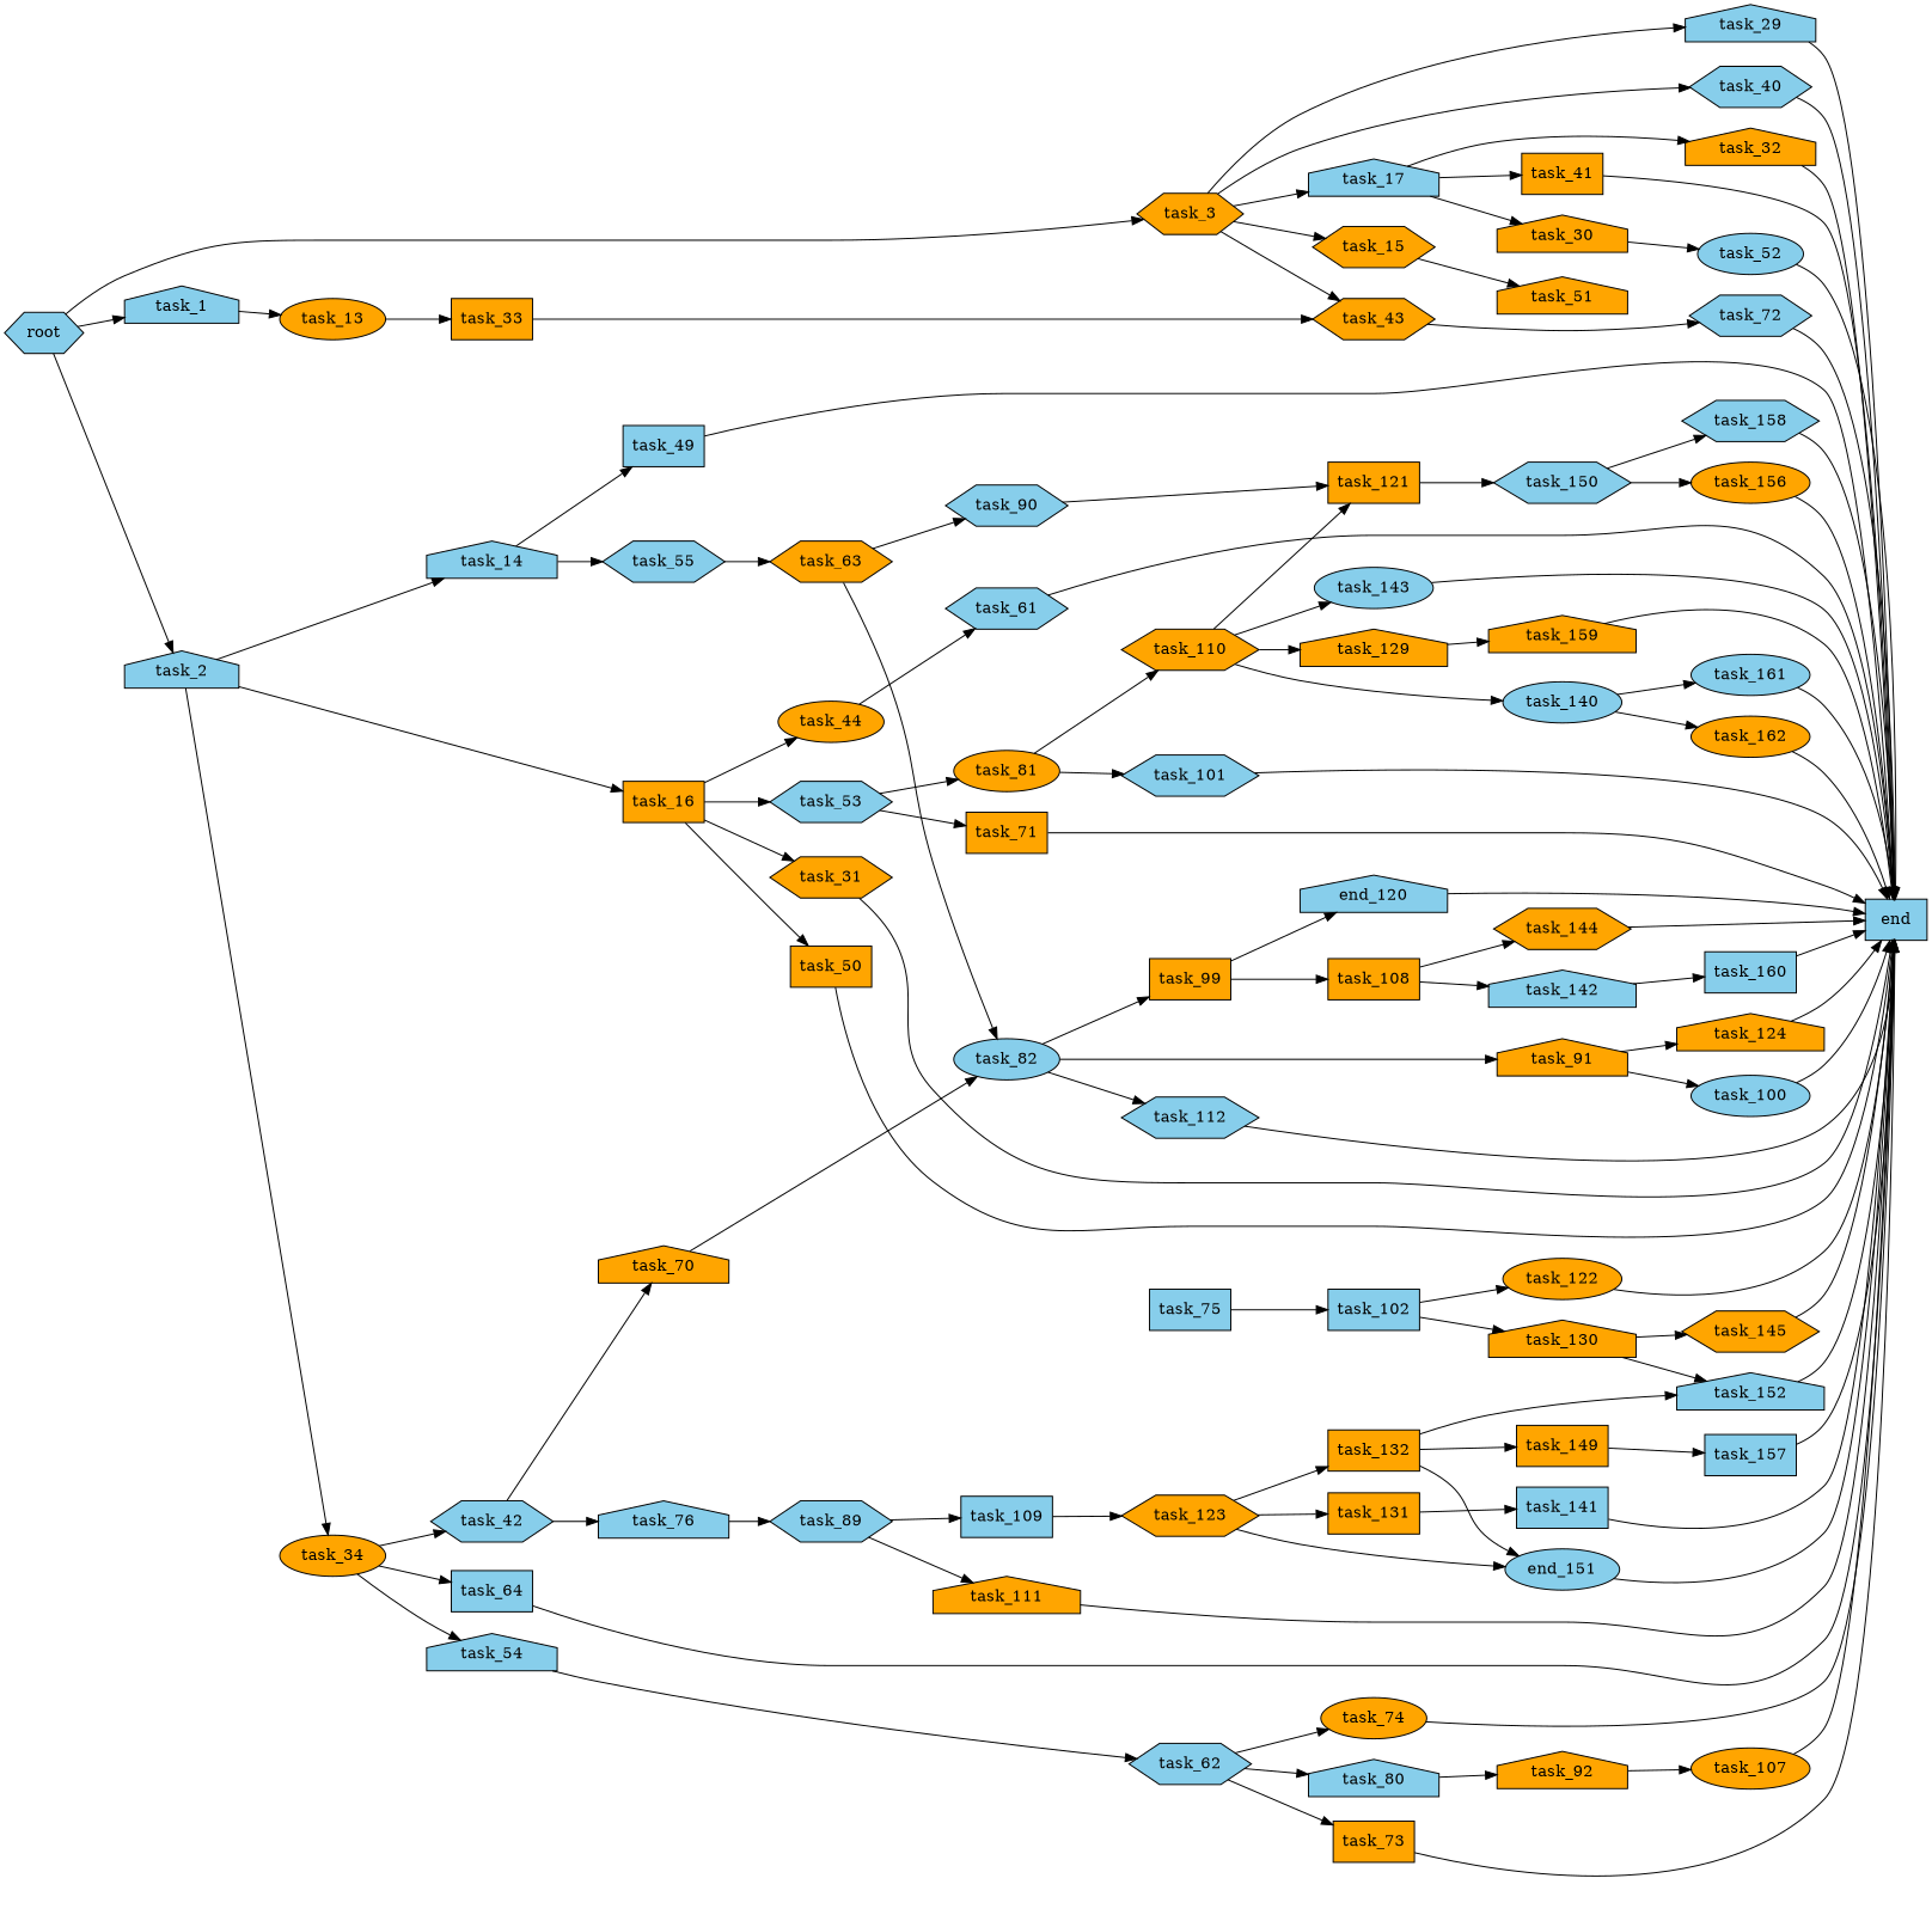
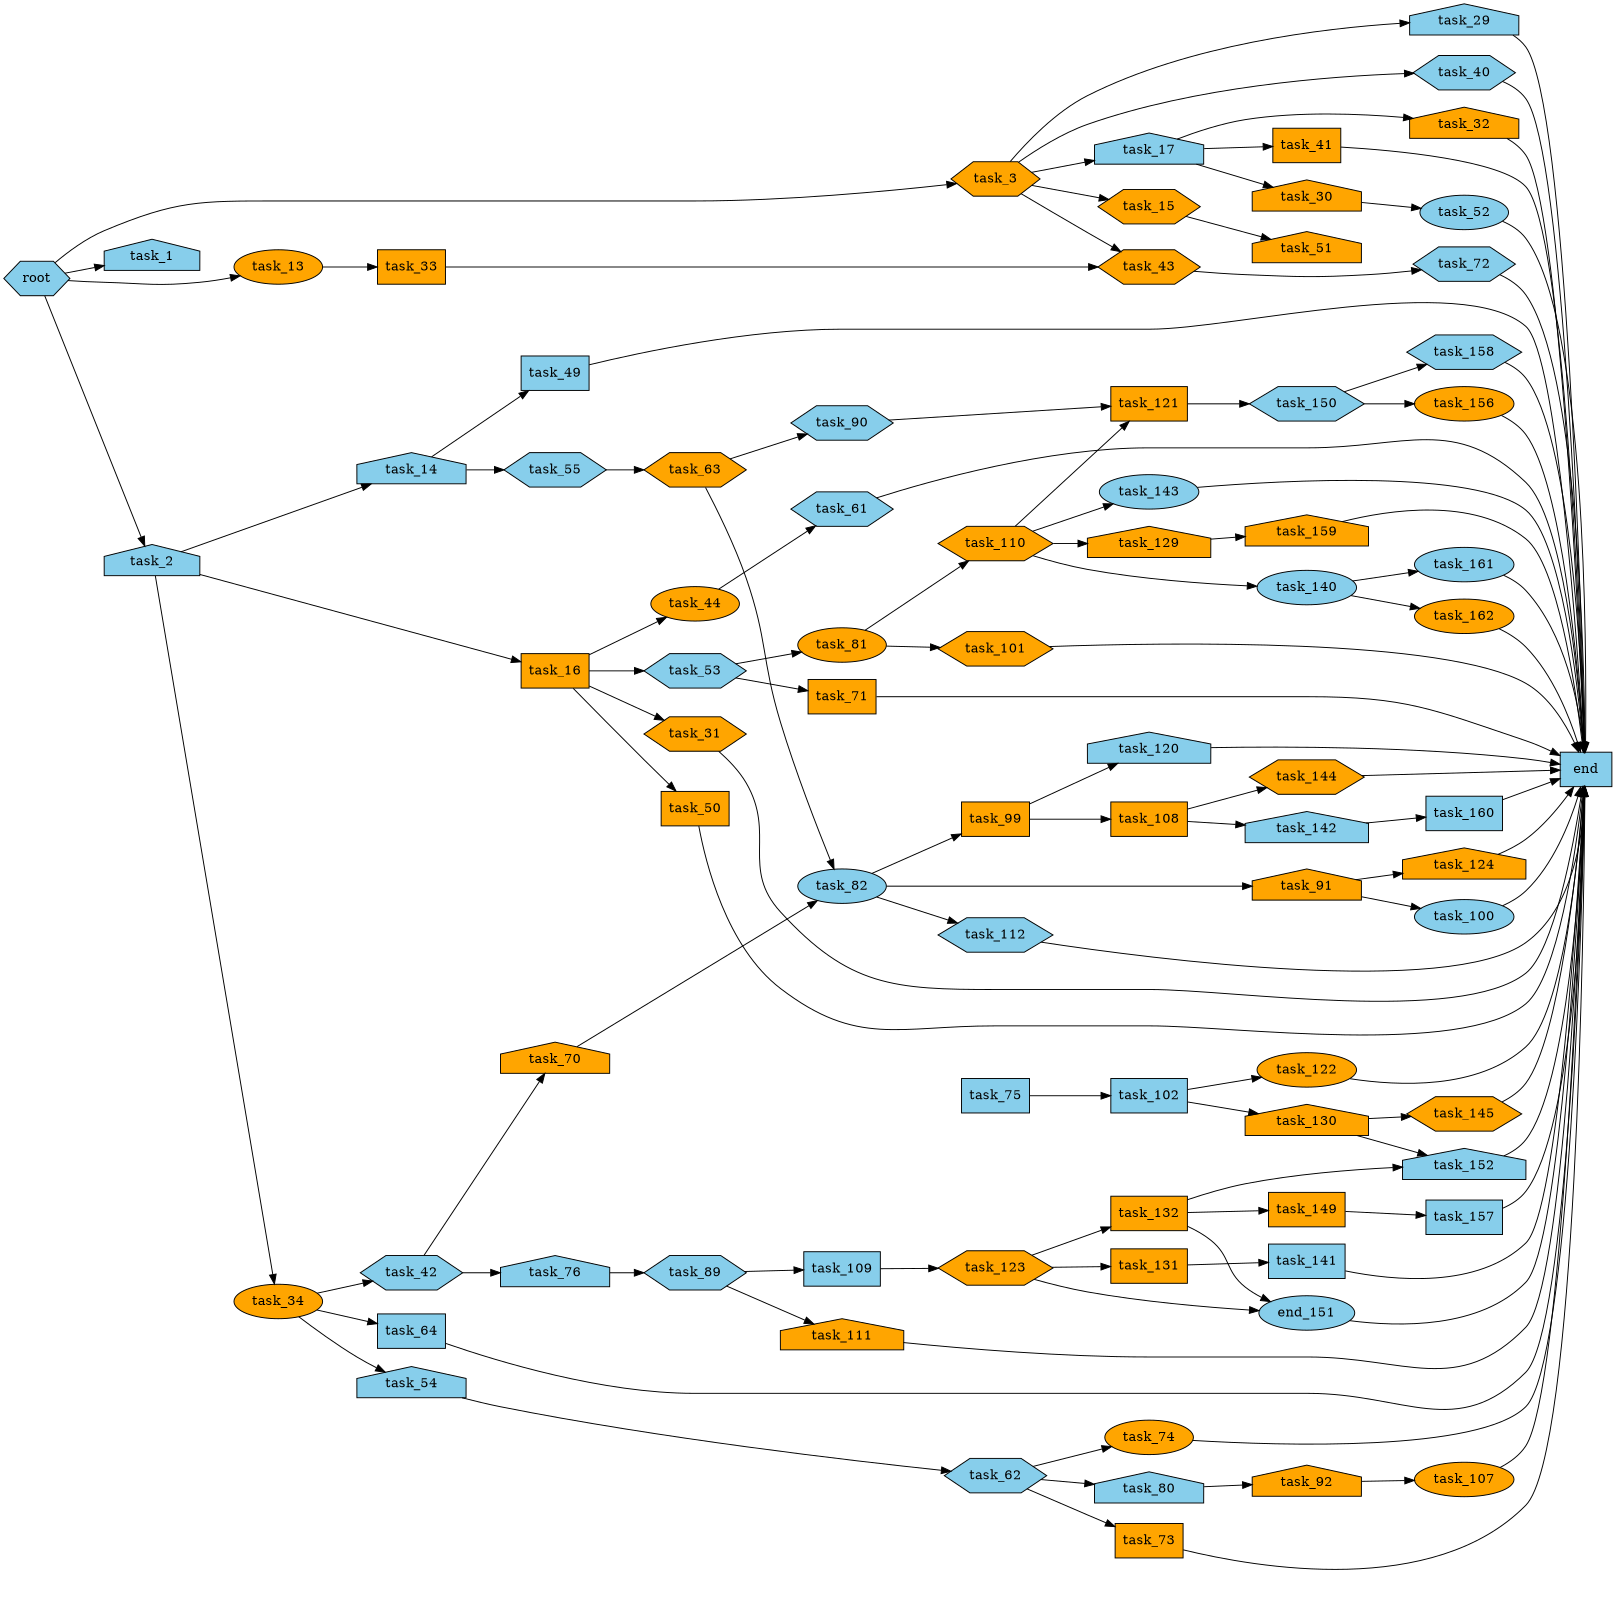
  digraph {
    rankdir=LR
    node [fillcolor=skyblue shape=hexagon style=filled]
    task_1 [shape=house]
    root
    task_2 [shape=house]
    task_3 [fillcolor=orange]
    task_13 [fillcolor=orange shape=ellipse]
    task_14 [shape=house]
    task_16 [fillcolor=orange shape=box]
    task_34 [fillcolor=orange shape=ellipse]
    task_15 [fillcolor=orange]
    task_17 [shape=house]
    task_29 [shape=house]
    task_40
    task_43 [fillcolor=orange]
    task_33 [fillcolor=orange shape=box]
    task_49 [shape=box]
    task_55
    task_31 [fillcolor=orange]
    task_44 [fillcolor=orange shape=ellipse]
    task_50 [fillcolor=orange shape=box]
    task_53
    task_42
    task_54 [shape=house]
    task_64 [shape=box]
    task_51 [fillcolor=orange shape=house]
    task_30 [fillcolor=orange shape=house]
    task_32 [fillcolor=orange shape=house]
    task_41 [fillcolor=orange shape=box]
    end [shape=box]
    task_72
    task_63 [fillcolor=orange]
    task_61
    task_71 [fillcolor=orange shape=box]
    task_81 [fillcolor=orange shape=ellipse]
    task_70 [fillcolor=orange shape=house]
    task_76 [shape=house]
    task_62
    task_52 [shape=ellipse]
    task_82 [shape=ellipse]
    task_90
    task_75 [shape=box]
    task_102 [shape=box]
-   task_101
+   task_101 [fillcolor=orange]
    task_110 [fillcolor=orange]
    task_89
    task_73 [fillcolor=orange shape=box]
    task_74 [fillcolor=orange shape=ellipse]
    task_80 [shape=house]
    task_91 [fillcolor=orange shape=house]
    task_99 [fillcolor=orange shape=box]
    task_112
    task_109 [shape=box]
    task_111 [fillcolor=orange shape=house]
    task_122 [fillcolor=orange shape=ellipse]
    task_130 [fillcolor=orange shape=house]
    task_121 [fillcolor=orange shape=box]
    task_129 [fillcolor=orange shape=house]
    task_140 [shape=ellipse]
    task_143 [shape=ellipse]
    task_92 [fillcolor=orange shape=house]
    task_107 [fillcolor=orange shape=ellipse]
    task_100 [shape=ellipse]
    task_124 [fillcolor=orange shape=house]
    task_108 [fillcolor=orange shape=box]
-   task_120 [shape=house label=end_120]
+   task_120 [shape=house]
    task_150
    task_145 [fillcolor=orange]
    task_152 [shape=house]
    task_123 [fillcolor=orange]
    task_159 [fillcolor=orange shape=house]
    task_161 [shape=ellipse]
    task_162 [fillcolor=orange shape=ellipse]
    task_142 [shape=house]
    task_144 [fillcolor=orange]
    task_131 [fillcolor=orange shape=box]
    task_132 [fillcolor=orange shape=box]
    n76 [label=end_151 shape=ellipse]
    task_156 [fillcolor=orange shape=ellipse]
    task_158
    task_160 [shape=box]
    task_141 [shape=box]
    task_149 [fillcolor=orange shape=box]
    task_157 [shape=box]
-   task_1 -> task_13
+   root -> task_13
    root -> task_1
    root -> task_2
    root -> task_3
    task_2 -> task_14
    task_2 -> task_16
    task_2 -> task_34
    task_3 -> task_15
    task_3 -> task_17
    task_3 -> task_29
    task_3 -> task_40
    task_3 -> task_43
    task_13 -> task_33
    task_14 -> task_49
    task_14 -> task_55
    task_16 -> task_31
    task_16 -> task_44
    task_16 -> task_50
    task_16 -> task_53
    task_34 -> task_42
    task_34 -> task_54
    task_34 -> task_64
    task_15 -> task_51
    task_17 -> task_30
    task_17 -> task_32
    task_17 -> task_41
    task_29 -> end
    task_40 -> end
    task_43 -> task_72
    task_33 -> task_43
    task_49 -> end
    task_55 -> task_63
    task_31 -> end
    task_44 -> task_61
    task_50 -> end
    task_53 -> task_71
    task_53 -> task_81
    task_42 -> task_70
    task_42 -> task_76
    task_54 -> task_62
    task_64 -> end
    task_30 -> task_52
    task_32 -> end
    task_41 -> end
    task_72 -> end
    task_63 -> task_82
    task_63 -> task_90
    task_61 -> end
    task_71 -> end
    task_81 -> task_101
    task_81 -> task_110
    task_70 -> task_82
    task_76 -> task_89
    task_62 -> task_73
    task_62 -> task_74
    task_62 -> task_80
    task_52 -> end
    task_82 -> task_91
    task_82 -> task_99
    task_82 -> task_112
    task_90 -> task_121
    task_75 -> task_102
    task_102 -> task_122
    task_102 -> task_130
    task_101 -> end
    task_110 -> task_121
    task_110 -> task_129
    task_110 -> task_140
    task_110 -> task_143
    task_89 -> task_109
    task_89 -> task_111
    task_73 -> end
    task_74 -> end
    task_80 -> task_92
    task_91 -> task_100
    task_91 -> task_124
    task_99 -> task_108
    task_99 -> task_120
    task_112 -> end
    task_109 -> task_123
    task_111 -> end
    task_122 -> end
    task_130 -> task_145
    task_130 -> task_152
    task_121 -> task_150
    task_129 -> task_159
    task_140 -> task_161
    task_140 -> task_162
    task_143 -> end
    task_92 -> task_107
    task_107 -> end
    task_100 -> end
    task_124 -> end
    task_108 -> task_142
    task_108 -> task_144
    task_120 -> end
    task_150 -> task_156
    task_150 -> task_158
    task_145 -> end
    task_152 -> end
    task_123 -> task_131
    task_123 -> task_132
    task_123 -> n76
    task_159 -> end
    task_161 -> end
    task_162 -> end
    task_142 -> task_160
    task_144 -> end
    task_131 -> task_141
    task_132 -> task_152
    task_132 -> n76
    task_132 -> task_149
    n76 -> end
    task_156 -> end
    task_158 -> end
    task_160 -> end
    task_141 -> end
    task_149 -> task_157
    task_157 -> end
  }
